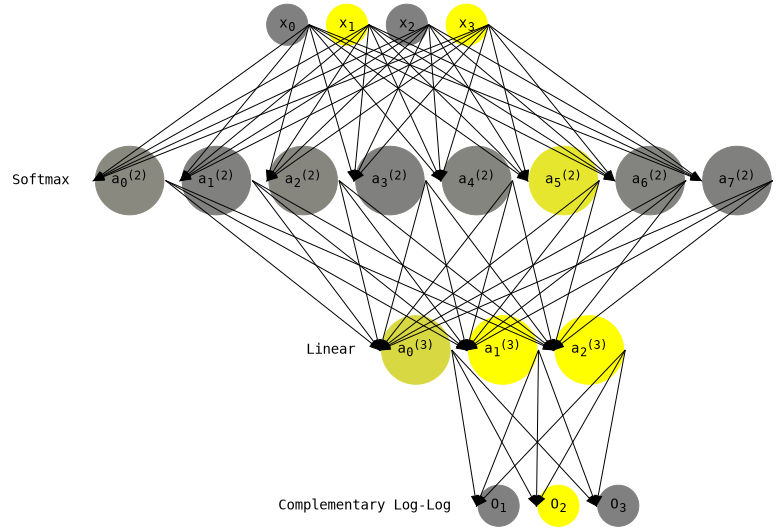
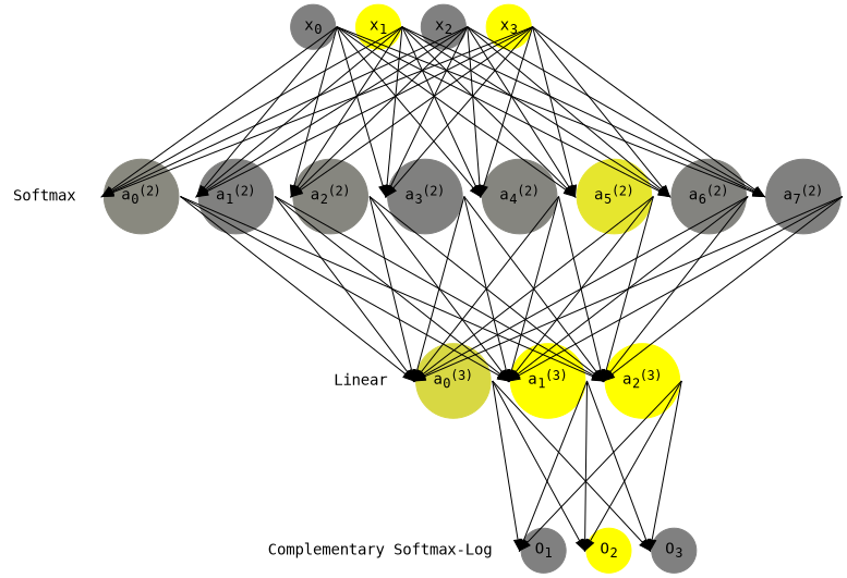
  digraph {
    rankdir=TB
    ranksep=1.4
    splines=false
    fontname="DejaVu Sans Mono"
    node [color="0.1667, 0.0, 0.5" fillcolor="0.1667, 0.0, 0.5" shape=circle style=filled fontname="DejaVu Sans Mono"]
    edge [headport=w style=solid tailport=e fontname="DejaVu Sans Mono"]
    n1 [label=<x<sub>0</sub>>]
    n2 [color="0.1667, 1.0, 1.0" fillcolor="0.1667, 1.0, 1.0" label=<x<sub>1</sub>>]
    n3 [label=<x<sub>2</sub>>]
    n4 [color="0.1667, 1.0, 1.0" fillcolor="0.1667, 1.0, 1.0" label=<x<sub>3</sub>>]
    n5 [color="0.1667, 0.078072, 0.539036" fillcolor="0.1667, 0.078072, 0.539036" label=<a<sub>0</sub><sup>(2)</sup>>]
    n6 [color="0.1667, 0.002043, 0.501022" fillcolor="0.1667, 0.002043, 0.501022" label=<a<sub>1</sub><sup>(2)</sup>>]
    n7 [color="0.1667, 0.051458, 0.525729" fillcolor="0.1667, 0.051458, 0.525729" label=<a<sub>2</sub><sup>(2)</sup>>]
    n8 [color="0.1667, 0.000860, 0.500430" fillcolor="0.1667, 0.000860, 0.500430" label=<a<sub>3</sub><sup>(2)</sup>>]
    n9 [color="0.1667, 0.039229, 0.519614" fillcolor="0.1667, 0.039229, 0.519614" label=<a<sub>4</sub><sup>(2)</sup>>]
    n10 [color="0.1667, 0.798691, 0.899346" fillcolor="0.1667, 0.798691, 0.899346" label=<a<sub>5</sub><sup>(2)</sup>>]
    n11 [color="0.1667, 0.023858, 0.511929" fillcolor="0.1667, 0.023858, 0.511929" label=<a<sub>6</sub><sup>(2)</sup>>]
    n12 [color="0.1667, 0.005789, 0.502895" fillcolor="0.1667, 0.005789, 0.502895" label=<a<sub>7</sub><sup>(2)</sup>>]
    n13 [color="0.1667, 0.689315, 0.844658" fillcolor="0.1667, 0.689315, 0.844658" label=<a<sub>0</sub><sup>(3)</sup>>]
    n14 [color="0.1667, 1.243780, 1.121890" fillcolor="0.1667, 1.243780, 1.121890" label=<a<sub>1</sub><sup>(3)</sup>>]
    n15 [color="0.1667, 1.089899, 1.044949" fillcolor="0.1667, 1.089899, 1.044949" label=<a<sub>2</sub><sup>(3)</sup>>]
    n16 [label=<O<sub>1</sub>>]
    n17 [color="0.1667, 1.0, 1.0" fillcolor="0.1667, 1.0, 1.0" label=<O<sub>2</sub>>]
    n18 [label=<O<sub>3</sub>>]
    n19 [label=Softmax shape=plaintext color="" fillcolor="" style=""]
    n20 [label=Linear shape=plaintext color="" fillcolor="" style=""]
-   n21 [label="Complementary Log-Log" shape=plaintext color="" fillcolor="" style=""]
+   n21 [label="Complementary Softmax-Log" shape=plaintext color="" fillcolor="" style=""]
    subgraph sub_1 {
      n1
    }
    subgraph sub_2 {
      n2
    }
    subgraph sub_3 {
      n3
    }
    subgraph sub_4 {
      n4
    }
    subgraph sub_5 {
      n5
    }
    subgraph sub_6 {
      n6
    }
    subgraph sub_7 {
      n7
    }
    subgraph sub_8 {
      n8
    }
    subgraph sub_9 {
      n9
    }
    subgraph sub_10 {
      n10
    }
    subgraph sub_11 {
      n11
    }
    subgraph sub_12 {
      n12
    }
    subgraph sub_13 {
      n13
    }
    subgraph sub_14 {
      n14
    }
    subgraph sub_15 {
      n15
    }
    subgraph sub_16 {
      n16
    }
    subgraph sub_17 {
      n17
    }
    subgraph sub_18 {
      n18
    }
    subgraph sub_19 {
      rank=same
      n1
      n2
      n3
      n4
    }
    subgraph sub_20 {
      rank=same
      n5
      n6
      n7
      n8
      n9
      n10
      n11
      n12
    }
    subgraph sub_21 {
      rank=same
      n13
      n14
      n15
    }
    subgraph sub_22 {
      rank=same
      n16
      n17
      n18
    }
    subgraph sub_23 {
      rank=same
      n5
      n19
    }
    subgraph sub_24 {
      rank=same
      n13
      n20
    }
    subgraph sub_25 {
      rank=same
      n16
      n21
    }
    n1 -> n2 [style=invis]
    n1 -> n5
    n1 -> n6
    n1 -> n7
    n1 -> n8
    n1 -> n9
    n1 -> n10
    n1 -> n11
    n1 -> n12
    n2 -> n3 [style=invis]
    n2 -> n5
    n2 -> n6
    n2 -> n7
    n2 -> n8
    n2 -> n9
    n2 -> n10
    n2 -> n11
    n2 -> n12
    n3 -> n4 [style=invis]
    n3 -> n5
    n3 -> n6
    n3 -> n7
    n3 -> n8
    n3 -> n9
    n3 -> n10
    n3 -> n11
    n3 -> n12
    n4 -> n5
    n4 -> n6
    n4 -> n7
    n4 -> n8
    n4 -> n9
    n4 -> n10
    n4 -> n11
    n4 -> n12
    n5 -> n6 [style=invis]
    n5 -> n13
    n5 -> n14
    n5 -> n15
    n6 -> n7 [style=invis]
    n6 -> n13
    n6 -> n14
    n6 -> n15
    n7 -> n8 [style=invis]
    n7 -> n13
    n7 -> n14
    n7 -> n15
    n8 -> n9 [style=invis]
    n8 -> n13
    n8 -> n14
    n8 -> n15
    n9 -> n10 [style=invis]
    n9 -> n13
    n9 -> n14
    n9 -> n15
    n10 -> n11 [style=invis]
    n10 -> n13
    n10 -> n14
    n10 -> n15
    n11 -> n12 [style=invis]
    n11 -> n13
    n11 -> n14
    n11 -> n15
    n12 -> n13
    n12 -> n14
    n12 -> n15
    n13 -> n14 [style=invis]
    n13 -> n16
    n13 -> n17
    n13 -> n18
    n14 -> n15 [style=invis]
    n14 -> n16
    n14 -> n17
    n14 -> n18
    n15 -> n16
    n15 -> n17
    n15 -> n18
    n16 -> n17 [style=invis]
    n17 -> n18 [style=invis]
    n19 -> n5 [style=invis]
    n20 -> n13 [style=invis]
    n21 -> n16 [style=invis]
  }
